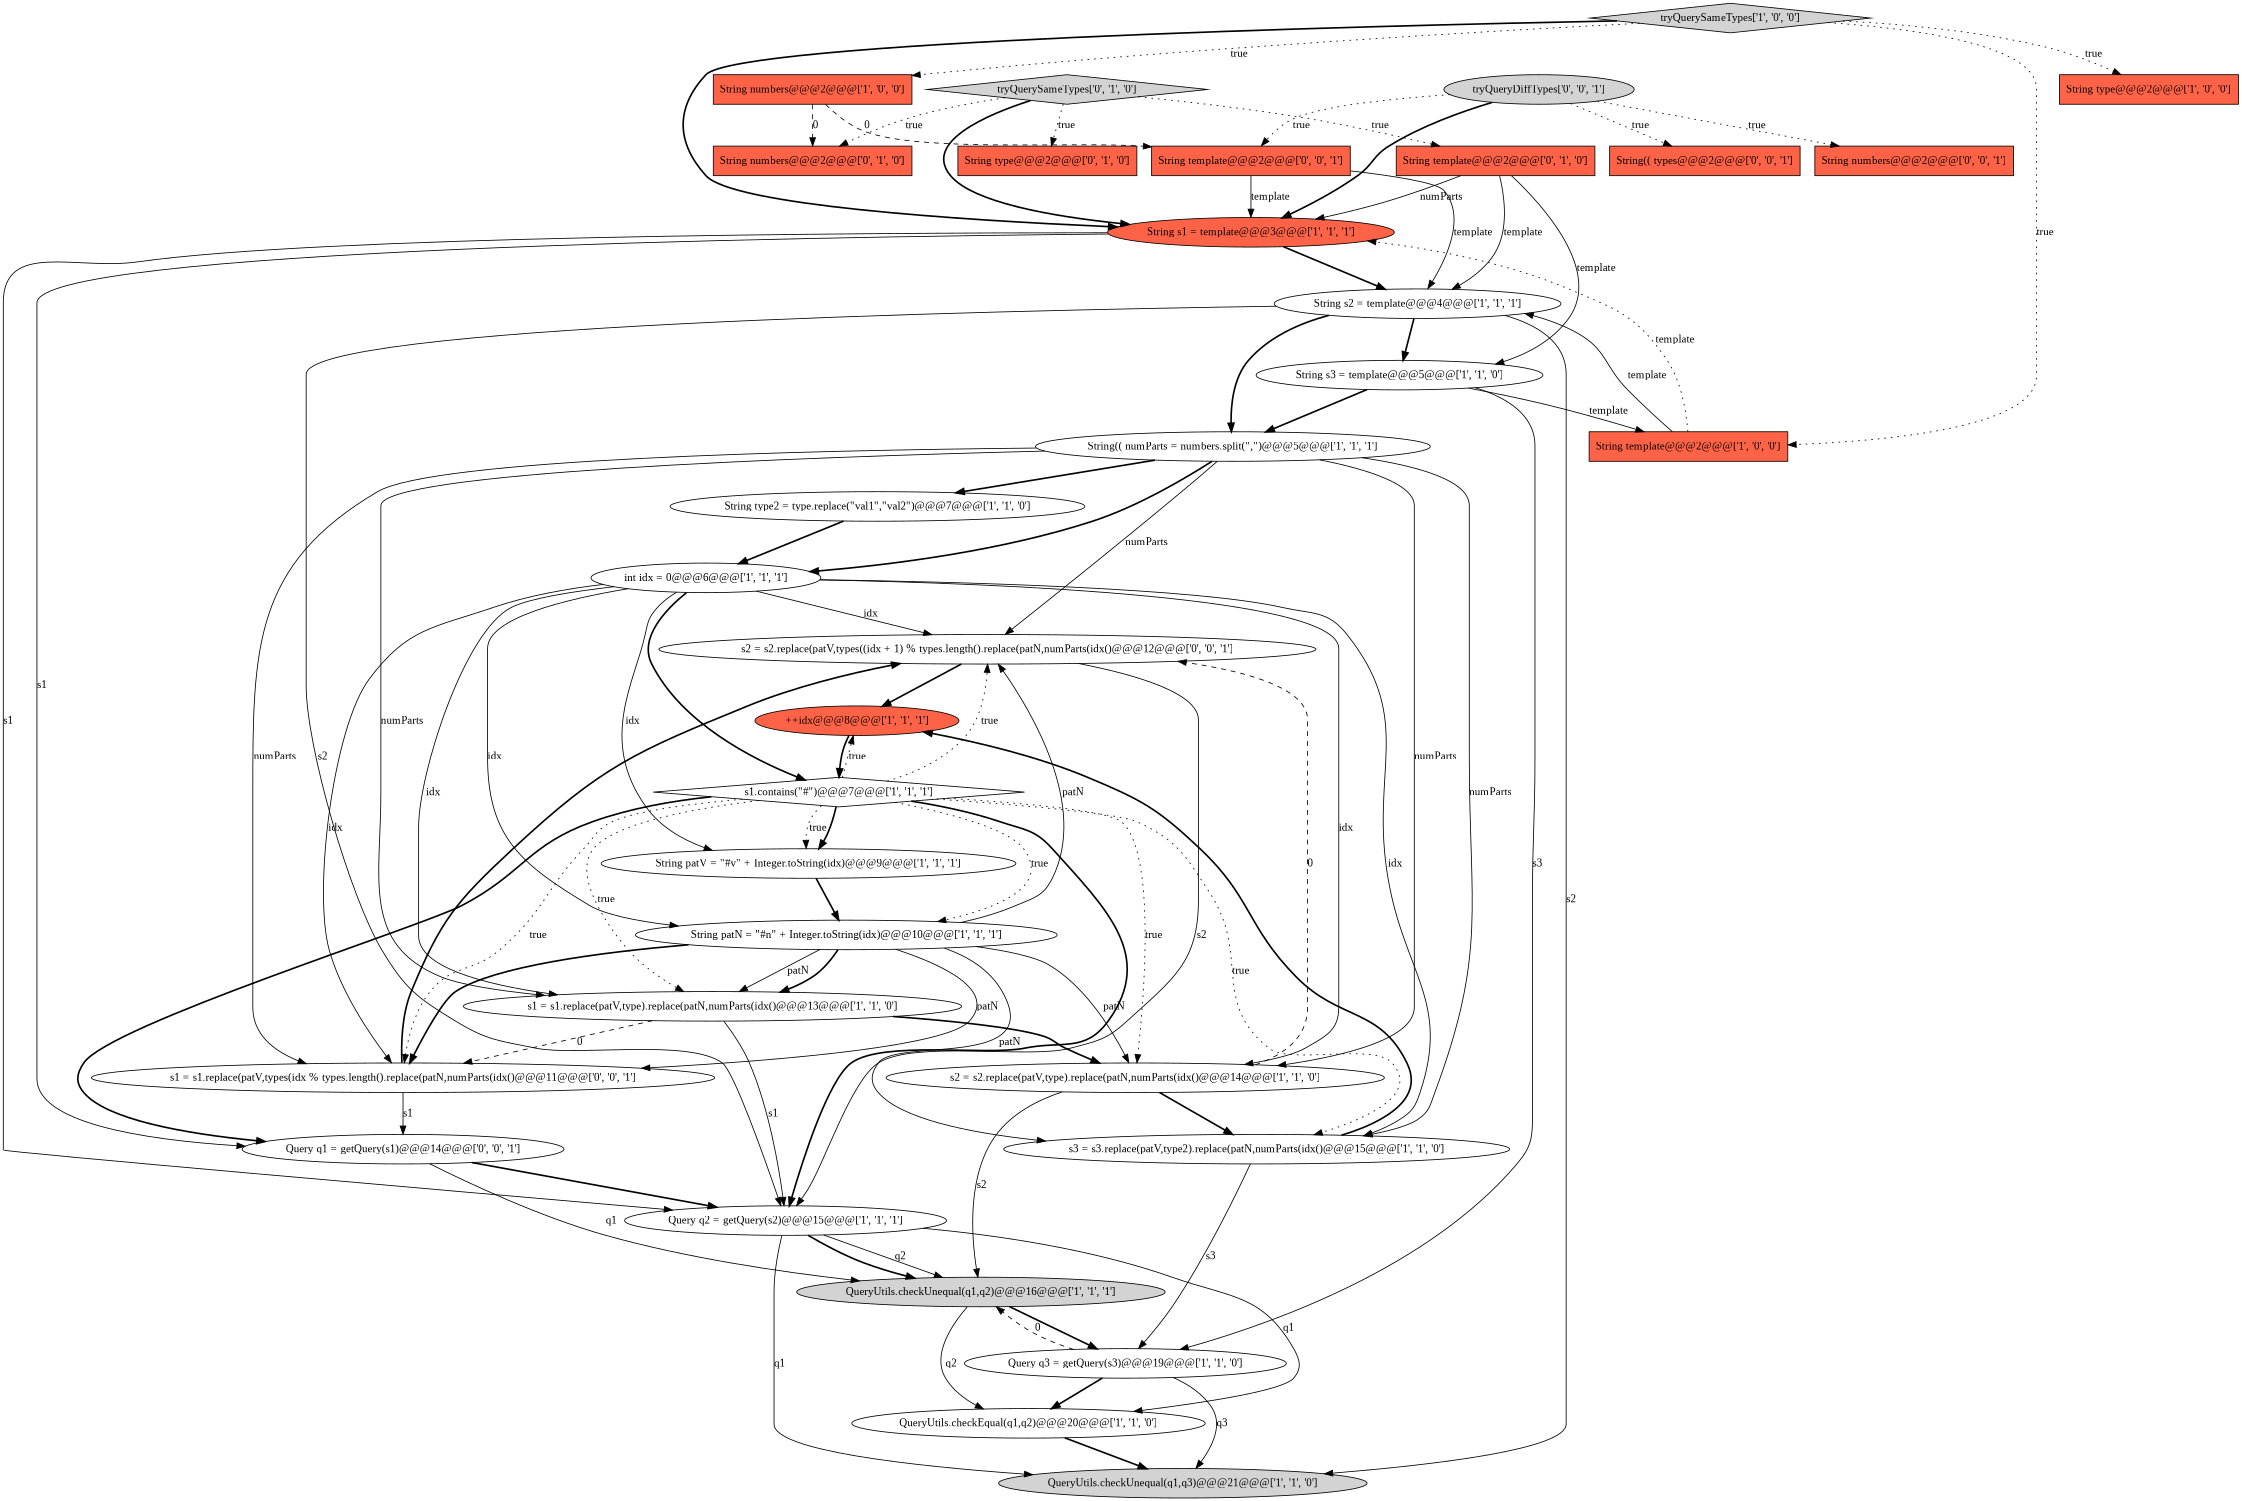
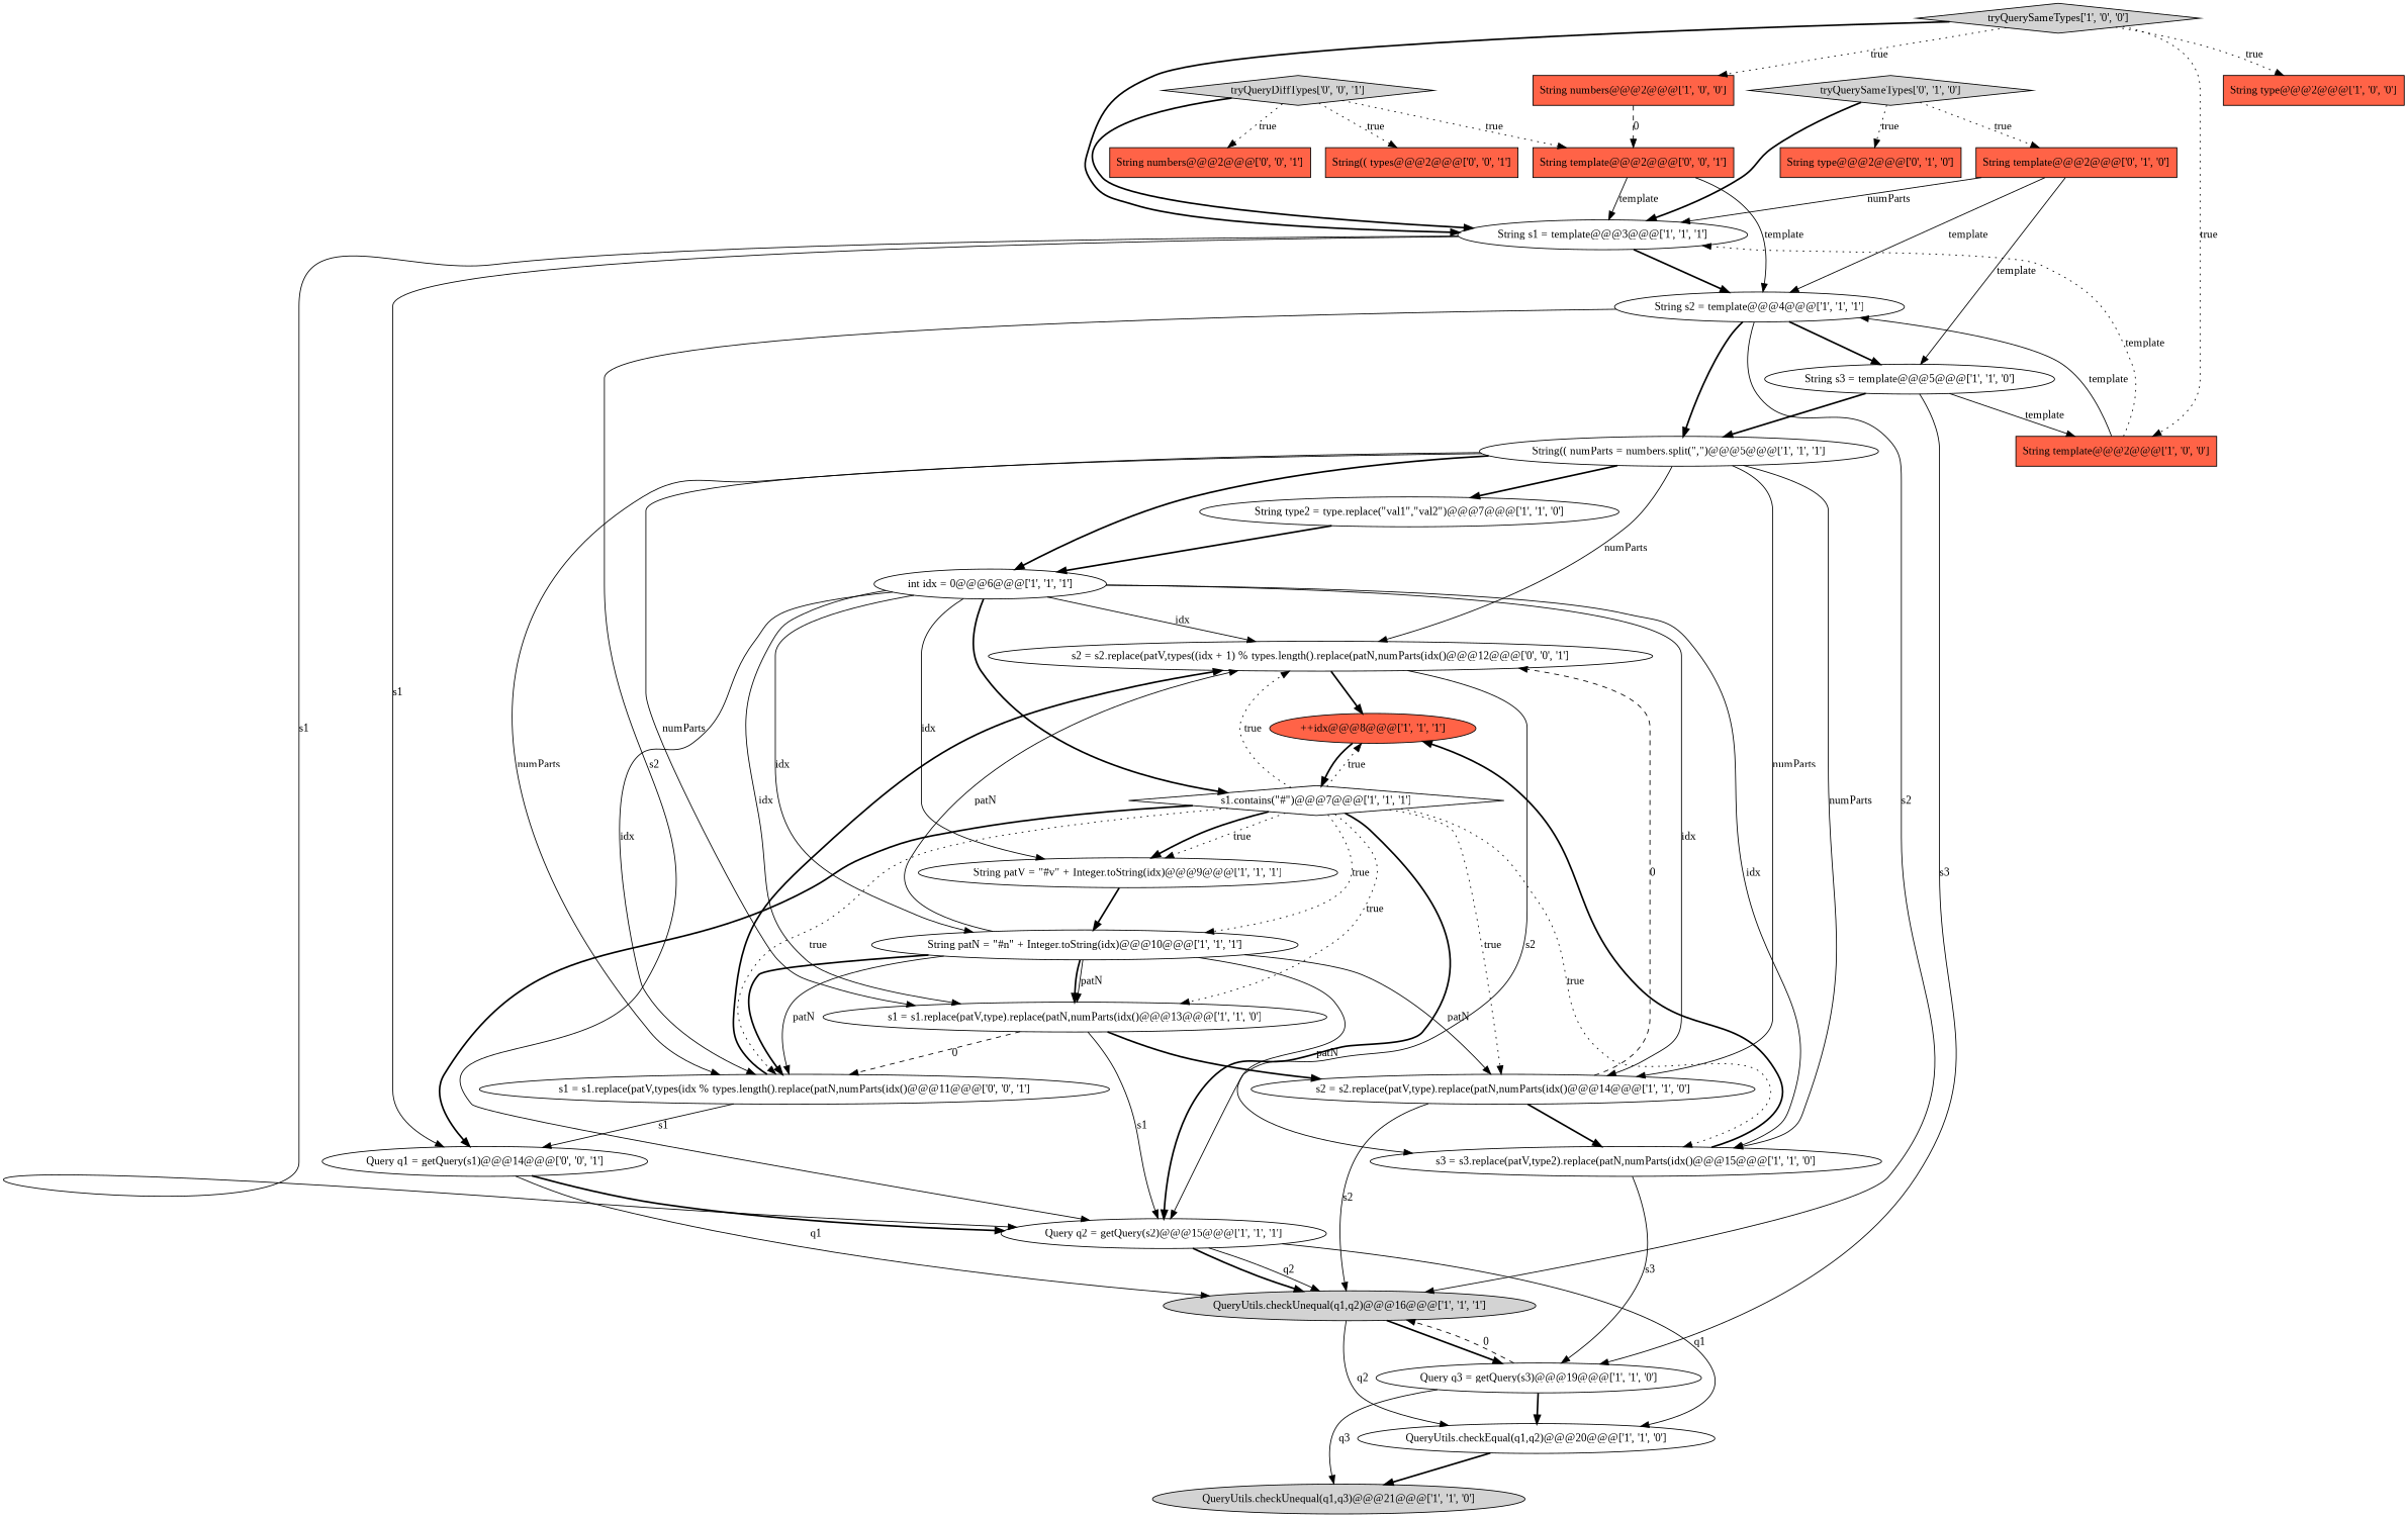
  digraph {
    fontname="Liberation Serif"
    node [fillcolor=white fontname="Liberation Serif" shape=ellipse style=filled]
    edge [fontname="Liberation Serif" style=solid]
    n1 [label="int idx = 0@@@6@@@['1', '1', '1']"]
    n2 [label="s2 = s2.replace(patV,types((idx + 1) % types.length().replace(patN,numParts(idx()@@@12@@@['0', '0', '1']"]
    n3 [label="String patN = \"#n\" + Integer.toString(idx)@@@10@@@['1', '1', '1']"]
    n4 [label="String patV = \"#v\" + Integer.toString(idx)@@@9@@@['1', '1', '1']"]
    n5 [label="s2 = s2.replace(patV,type).replace(patN,numParts(idx()@@@14@@@['1', '1', '0']"]
    n6 [label="s1.contains(\"#\")@@@7@@@['1', '1', '1']" shape=diamond]
    n7 [label="s3 = s3.replace(patV,type2).replace(patN,numParts(idx()@@@15@@@['1', '1', '0']"]
    n8 [label="s1 = s1.replace(patV,types(idx % types.length().replace(patN,numParts(idx()@@@11@@@['0', '0', '1']"]
    n9 [label="s1 = s1.replace(patV,type).replace(patN,numParts(idx()@@@13@@@['1', '1', '0']"]
    n10 [fillcolor=tomato label="++idx@@@8@@@['1', '1', '1']"]
    n11 [label="Query q2 = getQuery(s2)@@@15@@@['1', '1', '1']"]
    n12 [fillcolor=lightgray label="QueryUtils.checkUnequal(q1,q2)@@@16@@@['1', '1', '1']"]
    n13 [label="Query q1 = getQuery(s1)@@@14@@@['0', '0', '1']"]
    n14 [label="Query q3 = getQuery(s3)@@@19@@@['1', '1', '0']"]
    n15 [fillcolor=tomato label="String type@@@2@@@['0', '1', '0']" shape=box]
    n16 [fillcolor=lightgray label="tryQuerySameTypes['1', '0', '0']" shape=diamond]
-   n17 [fillcolor=tomato label="String s1 = template@@@3@@@['1', '1', '1']"]
+   n17 [label="String s1 = template@@@3@@@['1', '1', '1']"]
    n18 [fillcolor=tomato label="String type@@@2@@@['1', '0', '0']" shape=box]
    n19 [fillcolor=tomato label="String numbers@@@2@@@['1', '0', '0']" shape=box]
    n20 [fillcolor=tomato label="String template@@@2@@@['1', '0', '0']" shape=box]
    n21 [label="String s2 = template@@@4@@@['1', '1', '1']"]
-   n22 [fillcolor=tomato label="String numbers@@@2@@@['0', '1', '0']" shape=box]
    n23 [fillcolor=tomato label="String template@@@2@@@['0', '0', '1']" shape=box]
    n24 [label="QueryUtils.checkEqual(q1,q2)@@@20@@@['1', '1', '0']"]
    n25 [fillcolor=lightgray label="QueryUtils.checkUnequal(q1,q3)@@@21@@@['1', '1', '0']"]
    n26 [label="String(( numParts = numbers.split(\",\")@@@5@@@['1', '1', '1']"]
    n27 [label="String s3 = template@@@5@@@['1', '1', '0']"]
    n28 [label="String type2 = type.replace(\"val1\",\"val2\")@@@7@@@['1', '1', '0']"]
    n29 [fillcolor=tomato label="String template@@@2@@@['0', '1', '0']" shape=box]
    n30 [fillcolor=tomato label="String numbers@@@2@@@['0', '0', '1']" shape=box]
    n31 [fillcolor=lightgray label="tryQuerySameTypes['0', '1', '0']" shape=diamond]
-   n32 [fillcolor=lightgray label="tryQueryDiffTypes['0', '0', '1']"]
+   n32 [fillcolor=lightgray label="tryQueryDiffTypes['0', '0', '1']" shape=diamond]
    n33 [fillcolor=tomato label="String(( types@@@2@@@['0', '0', '1']" shape=box]
    n1 -> n2 [label=idx]
    n1 -> n3 [label=idx]
    n1 -> n4 [label=idx]
    n1 -> n5 [label=idx]
    n1 -> n6 [style=bold]
    n1 -> n7 [label=idx]
    n1 -> n8 [label=idx]
    n1 -> n9 [label=idx]
    n2 -> n10 [style=bold]
    n2 -> n11 [label=s2]
    n3 -> n2 [label=patN]
    n3 -> n5 [label=patN]
    n3 -> n7 [label=patN]
    n3 -> n8 [style=bold]
    n3 -> n8 [label=patN]
    n3 -> n9 [label=patN]
    n3 -> n9 [style=bold]
    n4 -> n3 [style=bold]
    n5 -> n2 [label=0 style=dashed]
    n5 -> n7 [style=bold]
    n5 -> n12 [label=s2]
    n6 -> n2 [label=true style=dotted]
    n6 -> n3 [label=true style=dotted]
    n6 -> n4 [label=true style=dotted]
    n6 -> n4 [style=bold]
    n6 -> n5 [label=true style=dotted]
    n6 -> n7 [label=true style=dotted]
    n6 -> n8 [label=true style=dotted]
    n6 -> n9 [label=true style=dotted]
    n6 -> n10 [label=true style=dotted]
    n6 -> n11 [style=bold]
    n6 -> n13 [style=bold]
    n7 -> n10 [style=bold]
    n7 -> n14 [label=s3]
    n8 -> n2 [style=bold]
    n8 -> n13 [label=s1]
    n9 -> n5 [style=bold]
    n9 -> n8 [label=0 style=dashed]
    n9 -> n11 [label=s1]
    n10 -> n6 [style=bold]
    n11 -> n12 [style=bold]
    n11 -> n12 [label=q2]
    n11 -> n24 [label=q1]
-   n11 -> n25 [label=q1]
    n12 -> n14 [style=bold]
    n12 -> n24 [label=q2]
    n13 -> n11 [style=bold]
    n13 -> n12 [label=q1]
    n14 -> n12 [label=0 style=dashed]
    n14 -> n24 [style=bold]
    n14 -> n25 [label=q3]
    n16 -> n17 [style=bold]
    n16 -> n18 [label=true style=dotted]
    n16 -> n19 [label=true style=dotted]
    n16 -> n20 [label=true style=dotted]
    n17 -> n11 [label=s1]
    n17 -> n13 [label=s1]
    n17 -> n21 [style=bold]
-   n19 -> n22 [label=0 style=dashed]
    n19 -> n23 [label=0 style=dashed]
    n20 -> n17 [label=template style=dotted]
    n20 -> n21 [label=template]
    n21 -> n11 [label=s2]
-   n21 -> n25 [label=s2]
+   n21 -> n12 [label=s2]
    n21 -> n26 [style=bold]
    n21 -> n27 [style=bold]
    n23 -> n17 [label=template]
    n23 -> n21 [label=template]
    n24 -> n25 [style=bold]
    n26 -> n1 [style=bold]
    n26 -> n2 [label=numParts]
    n26 -> n5 [label=numParts]
    n26 -> n7 [label=numParts]
    n26 -> n8 [label=numParts]
    n26 -> n9 [label=numParts]
    n26 -> n28 [style=bold]
    n27 -> n14 [label=s3]
    n27 -> n20 [label=template]
    n27 -> n26 [style=bold]
    n28 -> n1 [style=bold]
    n29 -> n17 [label=numParts]
    n29 -> n21 [label=template]
    n29 -> n27 [label=template]
    n31 -> n15 [label=true style=dotted]
    n31 -> n17 [style=bold]
-   n31 -> n22 [label=true style=dotted]
    n31 -> n29 [label=true style=dotted]
    n32 -> n17 [style=bold]
    n32 -> n23 [label=true style=dotted]
    n32 -> n30 [label=true style=dotted]
    n32 -> n33 [label=true style=dotted]
  }
